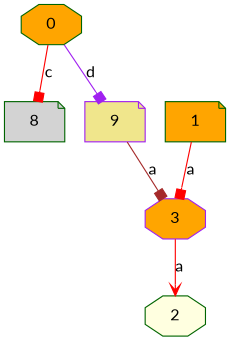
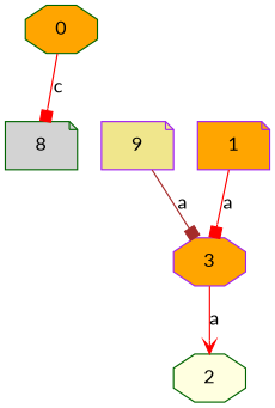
  strict digraph {
    fontname=Lato
    node [color=darkgreen fillcolor=orange fontname=Lato shape=octagon style=filled]
    edge [arrowhead=box color=red fontname=Lato]
    2 [fillcolor=lightyellow]
    3 [color=purple]
    0
    8 [fillcolor=lightgrey shape=note]
    9 [color=purple fillcolor=khaki shape=note]
-   1 [shape=note]
+   1 [color=purple shape=note]
    3 -> 2 [arrowhead=vee label=a]
    0 -> 8 [label=c]
-   0 -> 9 [color=purple label=d]
    9 -> 3 [color=brown label=a]
    1 -> 3 [label=a]
  }
